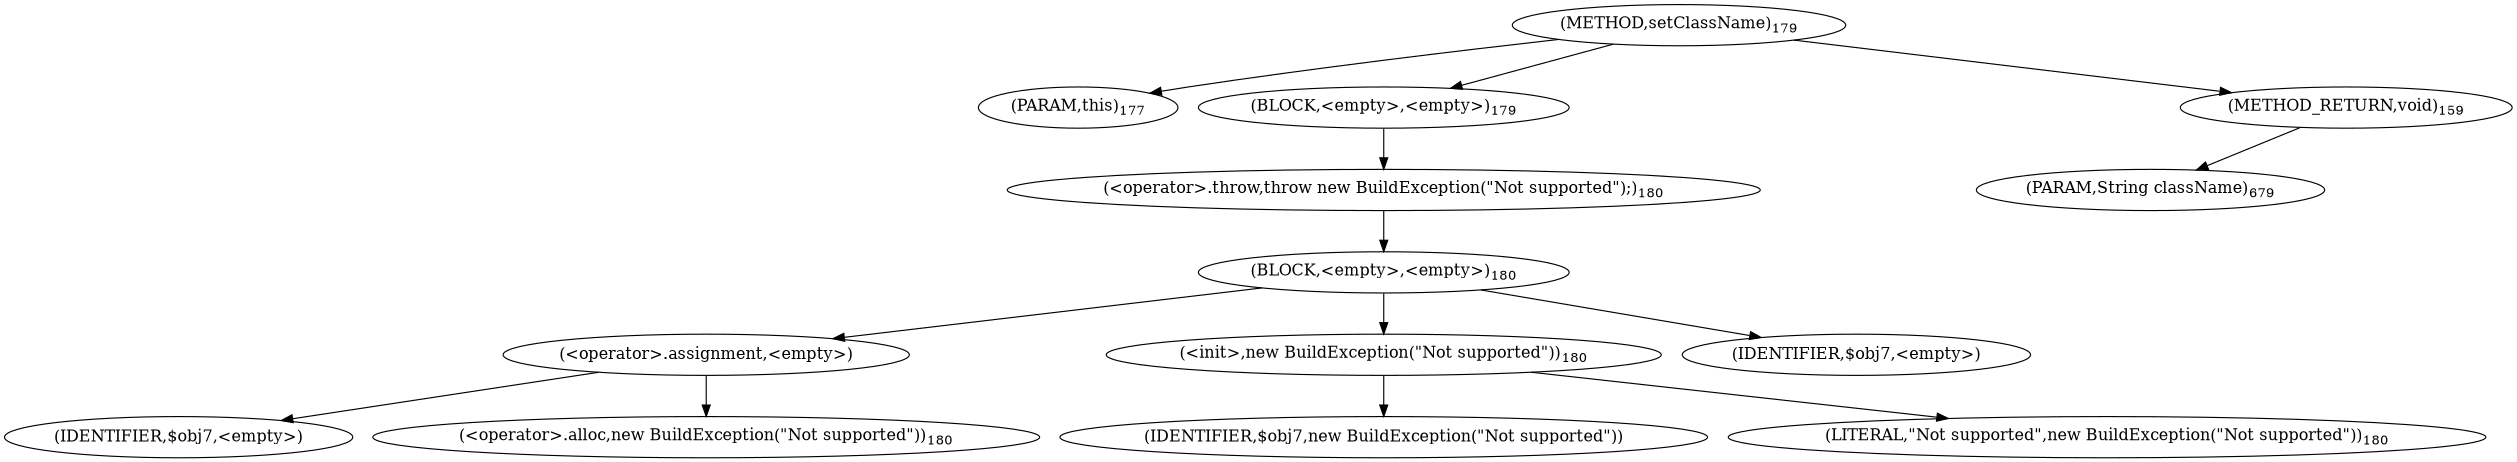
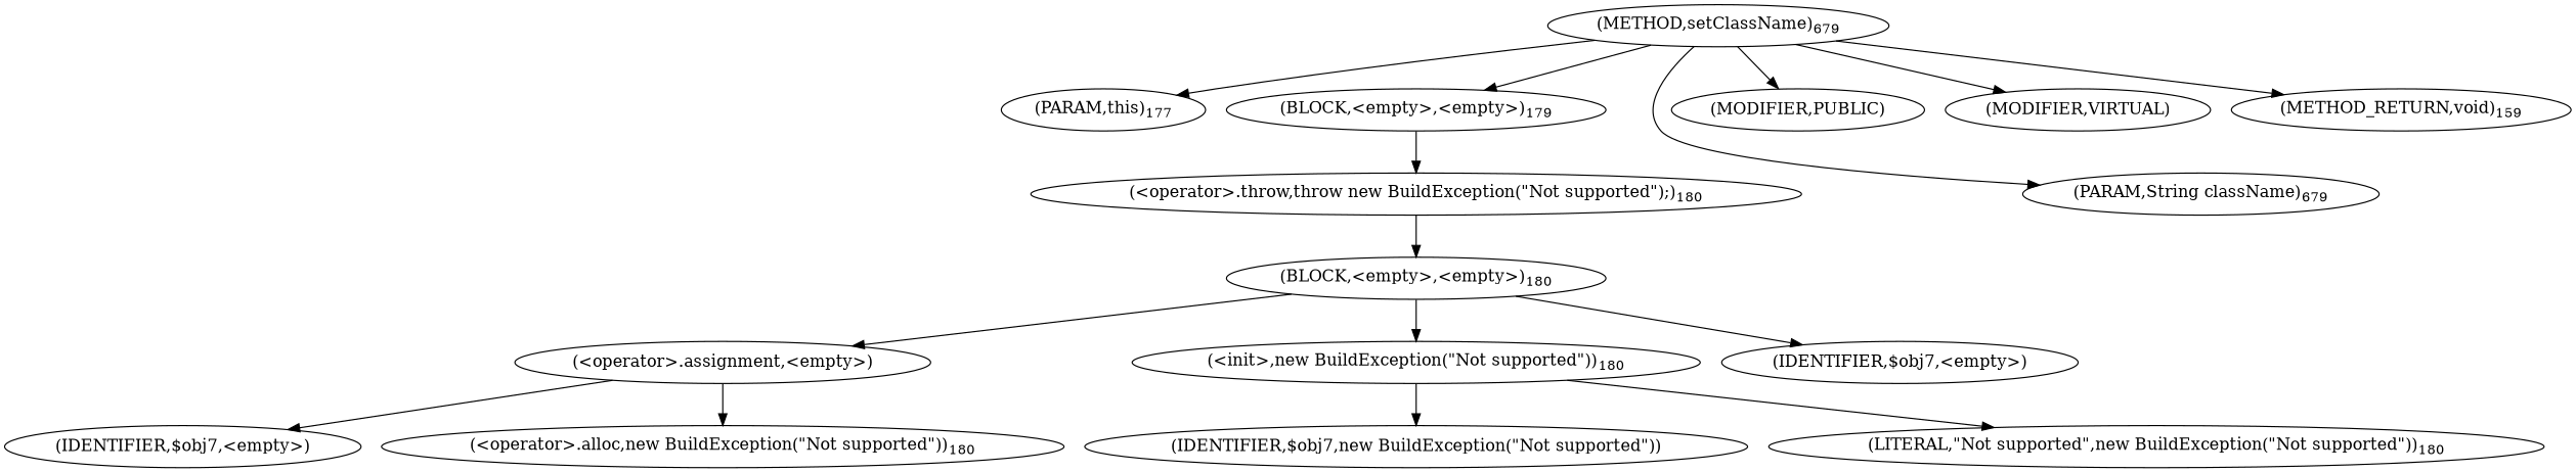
  digraph {
-   n1 [label=<(METHOD,setClassName)<SUB>179</SUB>>]
+   n1 [label=<(METHOD,setClassName)<SUB>679</SUB>>]
    n2 [label=<(PARAM,this)<SUB>177</SUB>>]
    n3 [label=<(PARAM,String className)<SUB>679</SUB>>]
    n4 [label=<(BLOCK,&lt;empty&gt;,&lt;empty&gt;)<SUB>179</SUB>>]
+   n5 [label=<(MODIFIER,PUBLIC)>]
+   n6 [label=<(MODIFIER,VIRTUAL)>]
    n7 [label=<(METHOD_RETURN,void)<SUB>159</SUB>>]
    n8 [label=<(&lt;operator&gt;.throw,throw new BuildException(&quot;Not supported&quot;);)<SUB>180</SUB>>]
    n9 [label=<(BLOCK,&lt;empty&gt;,&lt;empty&gt;)<SUB>180</SUB>>]
    n10 [label=<(&lt;operator&gt;.assignment,&lt;empty&gt;)>]
    n11 [label=<(&lt;init&gt;,new BuildException(&quot;Not supported&quot;))<SUB>180</SUB>>]
    n12 [label=<(IDENTIFIER,$obj7,&lt;empty&gt;)>]
    n13 [label=<(IDENTIFIER,$obj7,&lt;empty&gt;)>]
    n14 [label=<(&lt;operator&gt;.alloc,new BuildException(&quot;Not supported&quot;))<SUB>180</SUB>>]
    n15 [label=<(IDENTIFIER,$obj7,new BuildException(&quot;Not supported&quot;))>]
    n16 [label=<(LITERAL,&quot;Not supported&quot;,new BuildException(&quot;Not supported&quot;))<SUB>180</SUB>>]
    n1 -> n2
-   n7 -> n3
+   n1 -> n3
    n1 -> n4
+   n1 -> n5
+   n1 -> n6
    n1 -> n7
    n4 -> n8
    n8 -> n9
    n9 -> n10
    n9 -> n11
    n9 -> n12
    n10 -> n13
    n10 -> n14
    n11 -> n15
    n11 -> n16
  }
